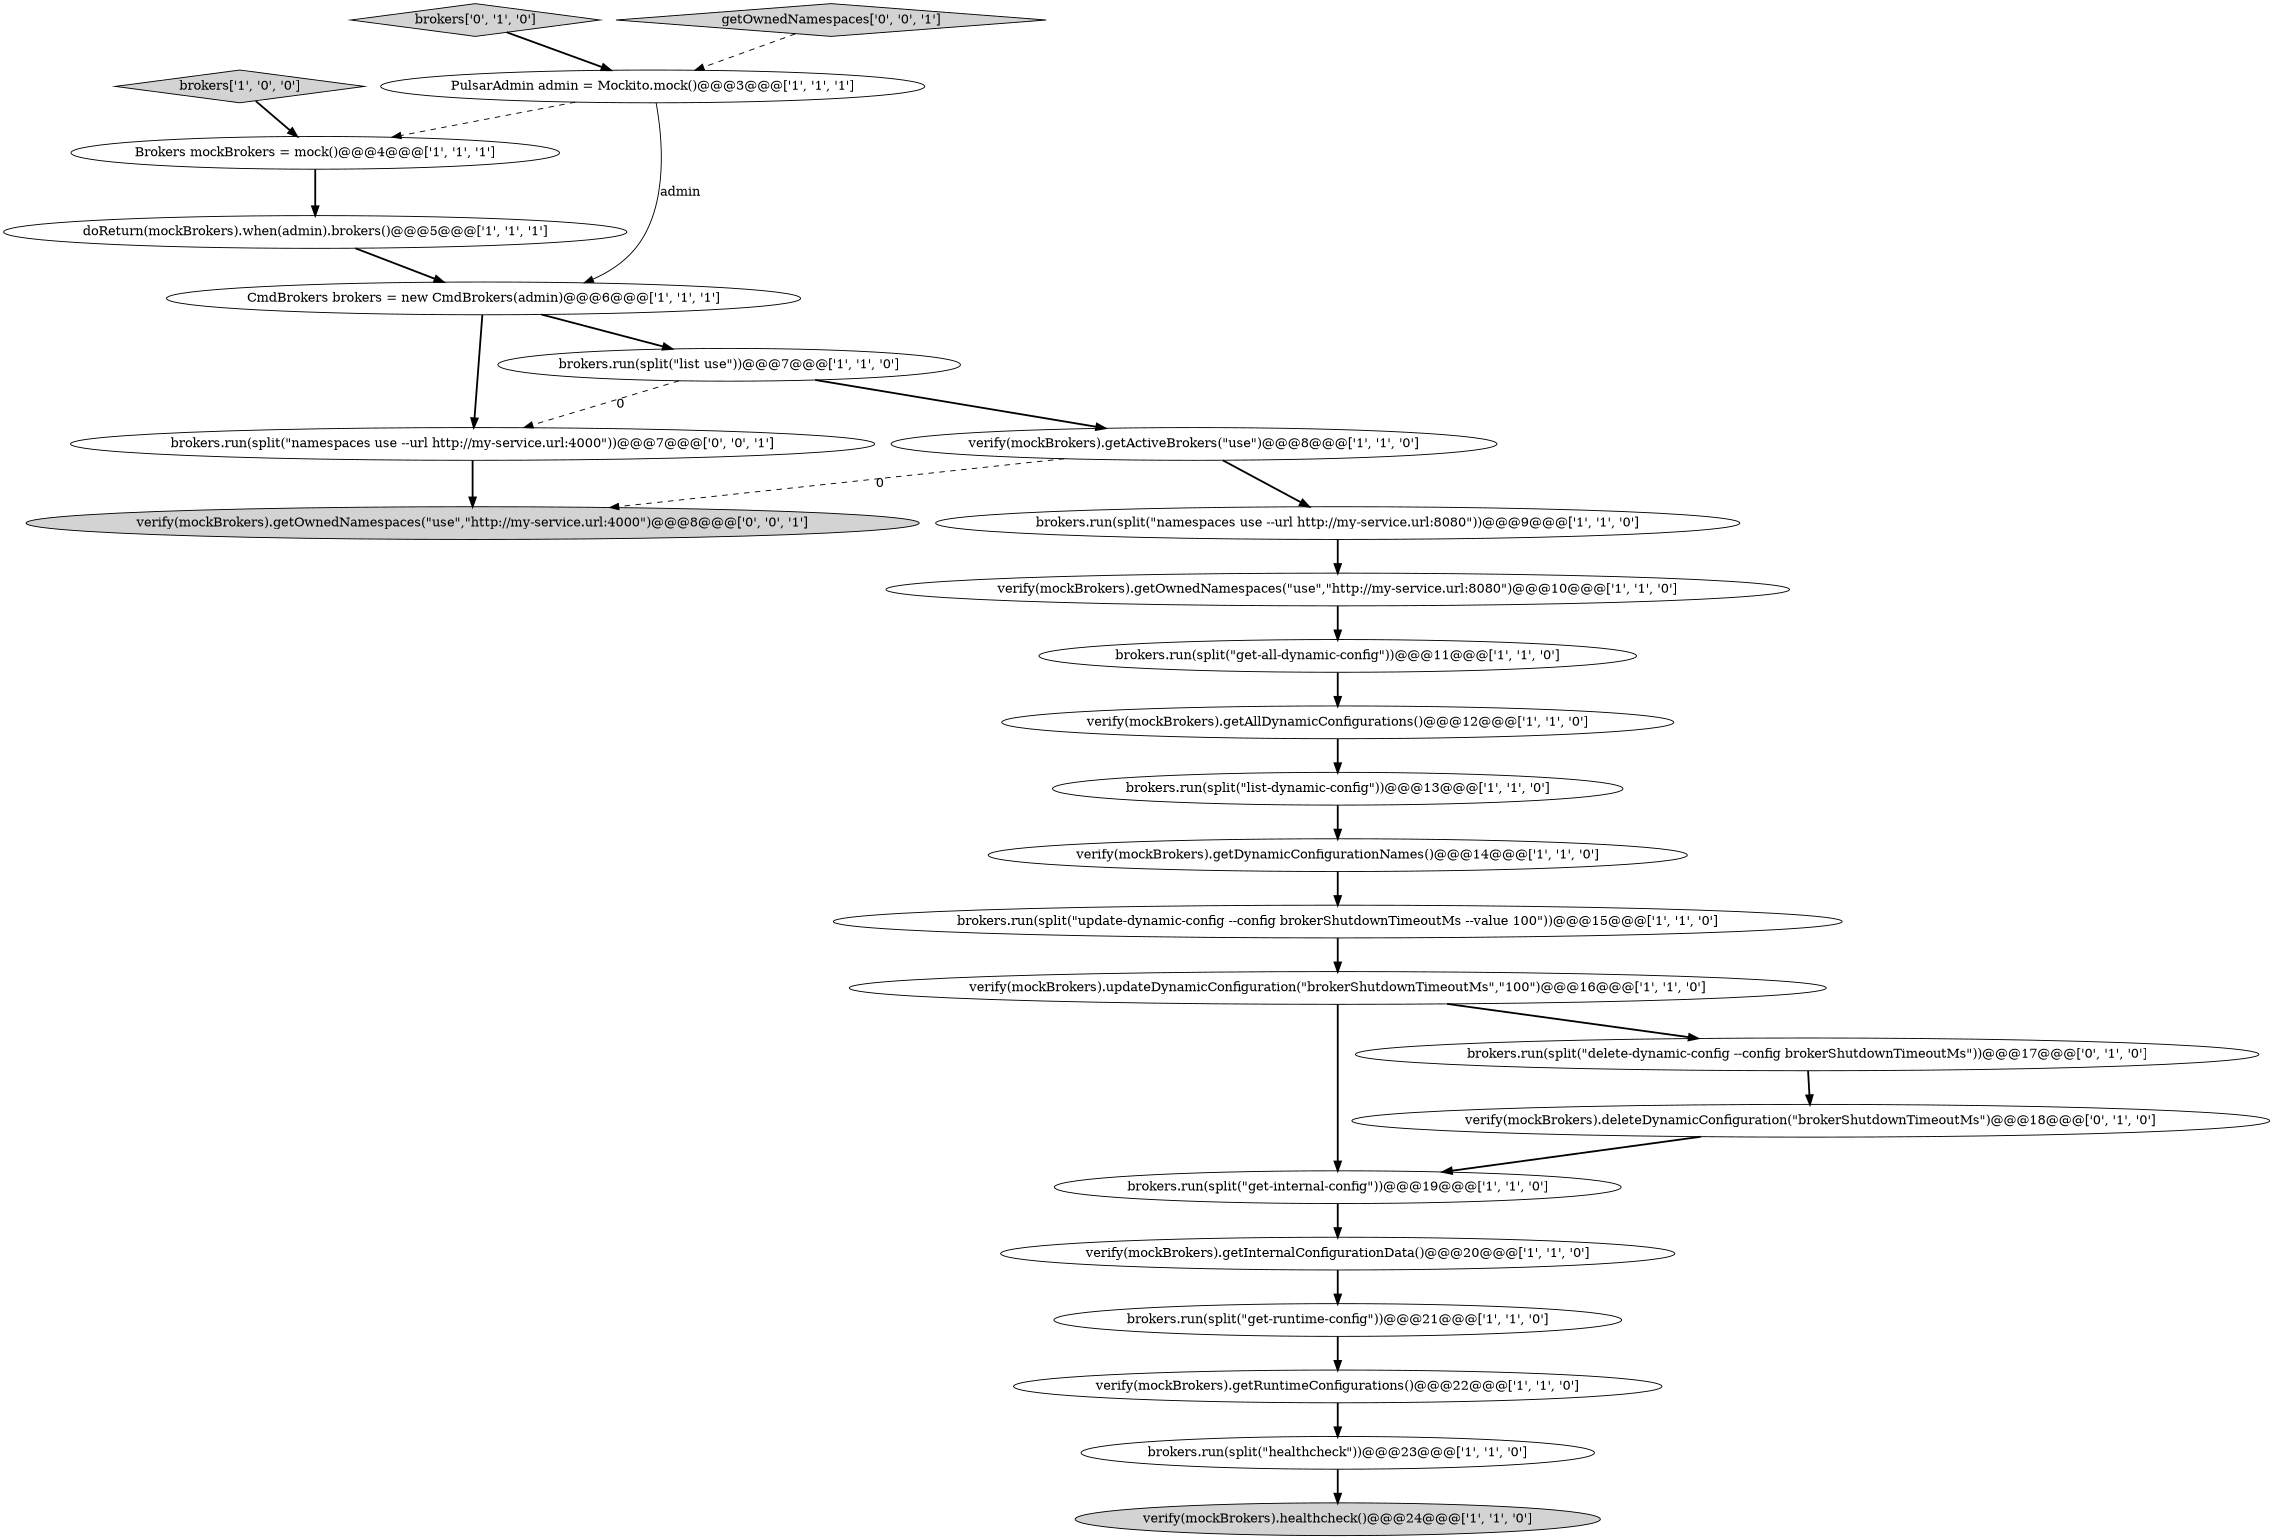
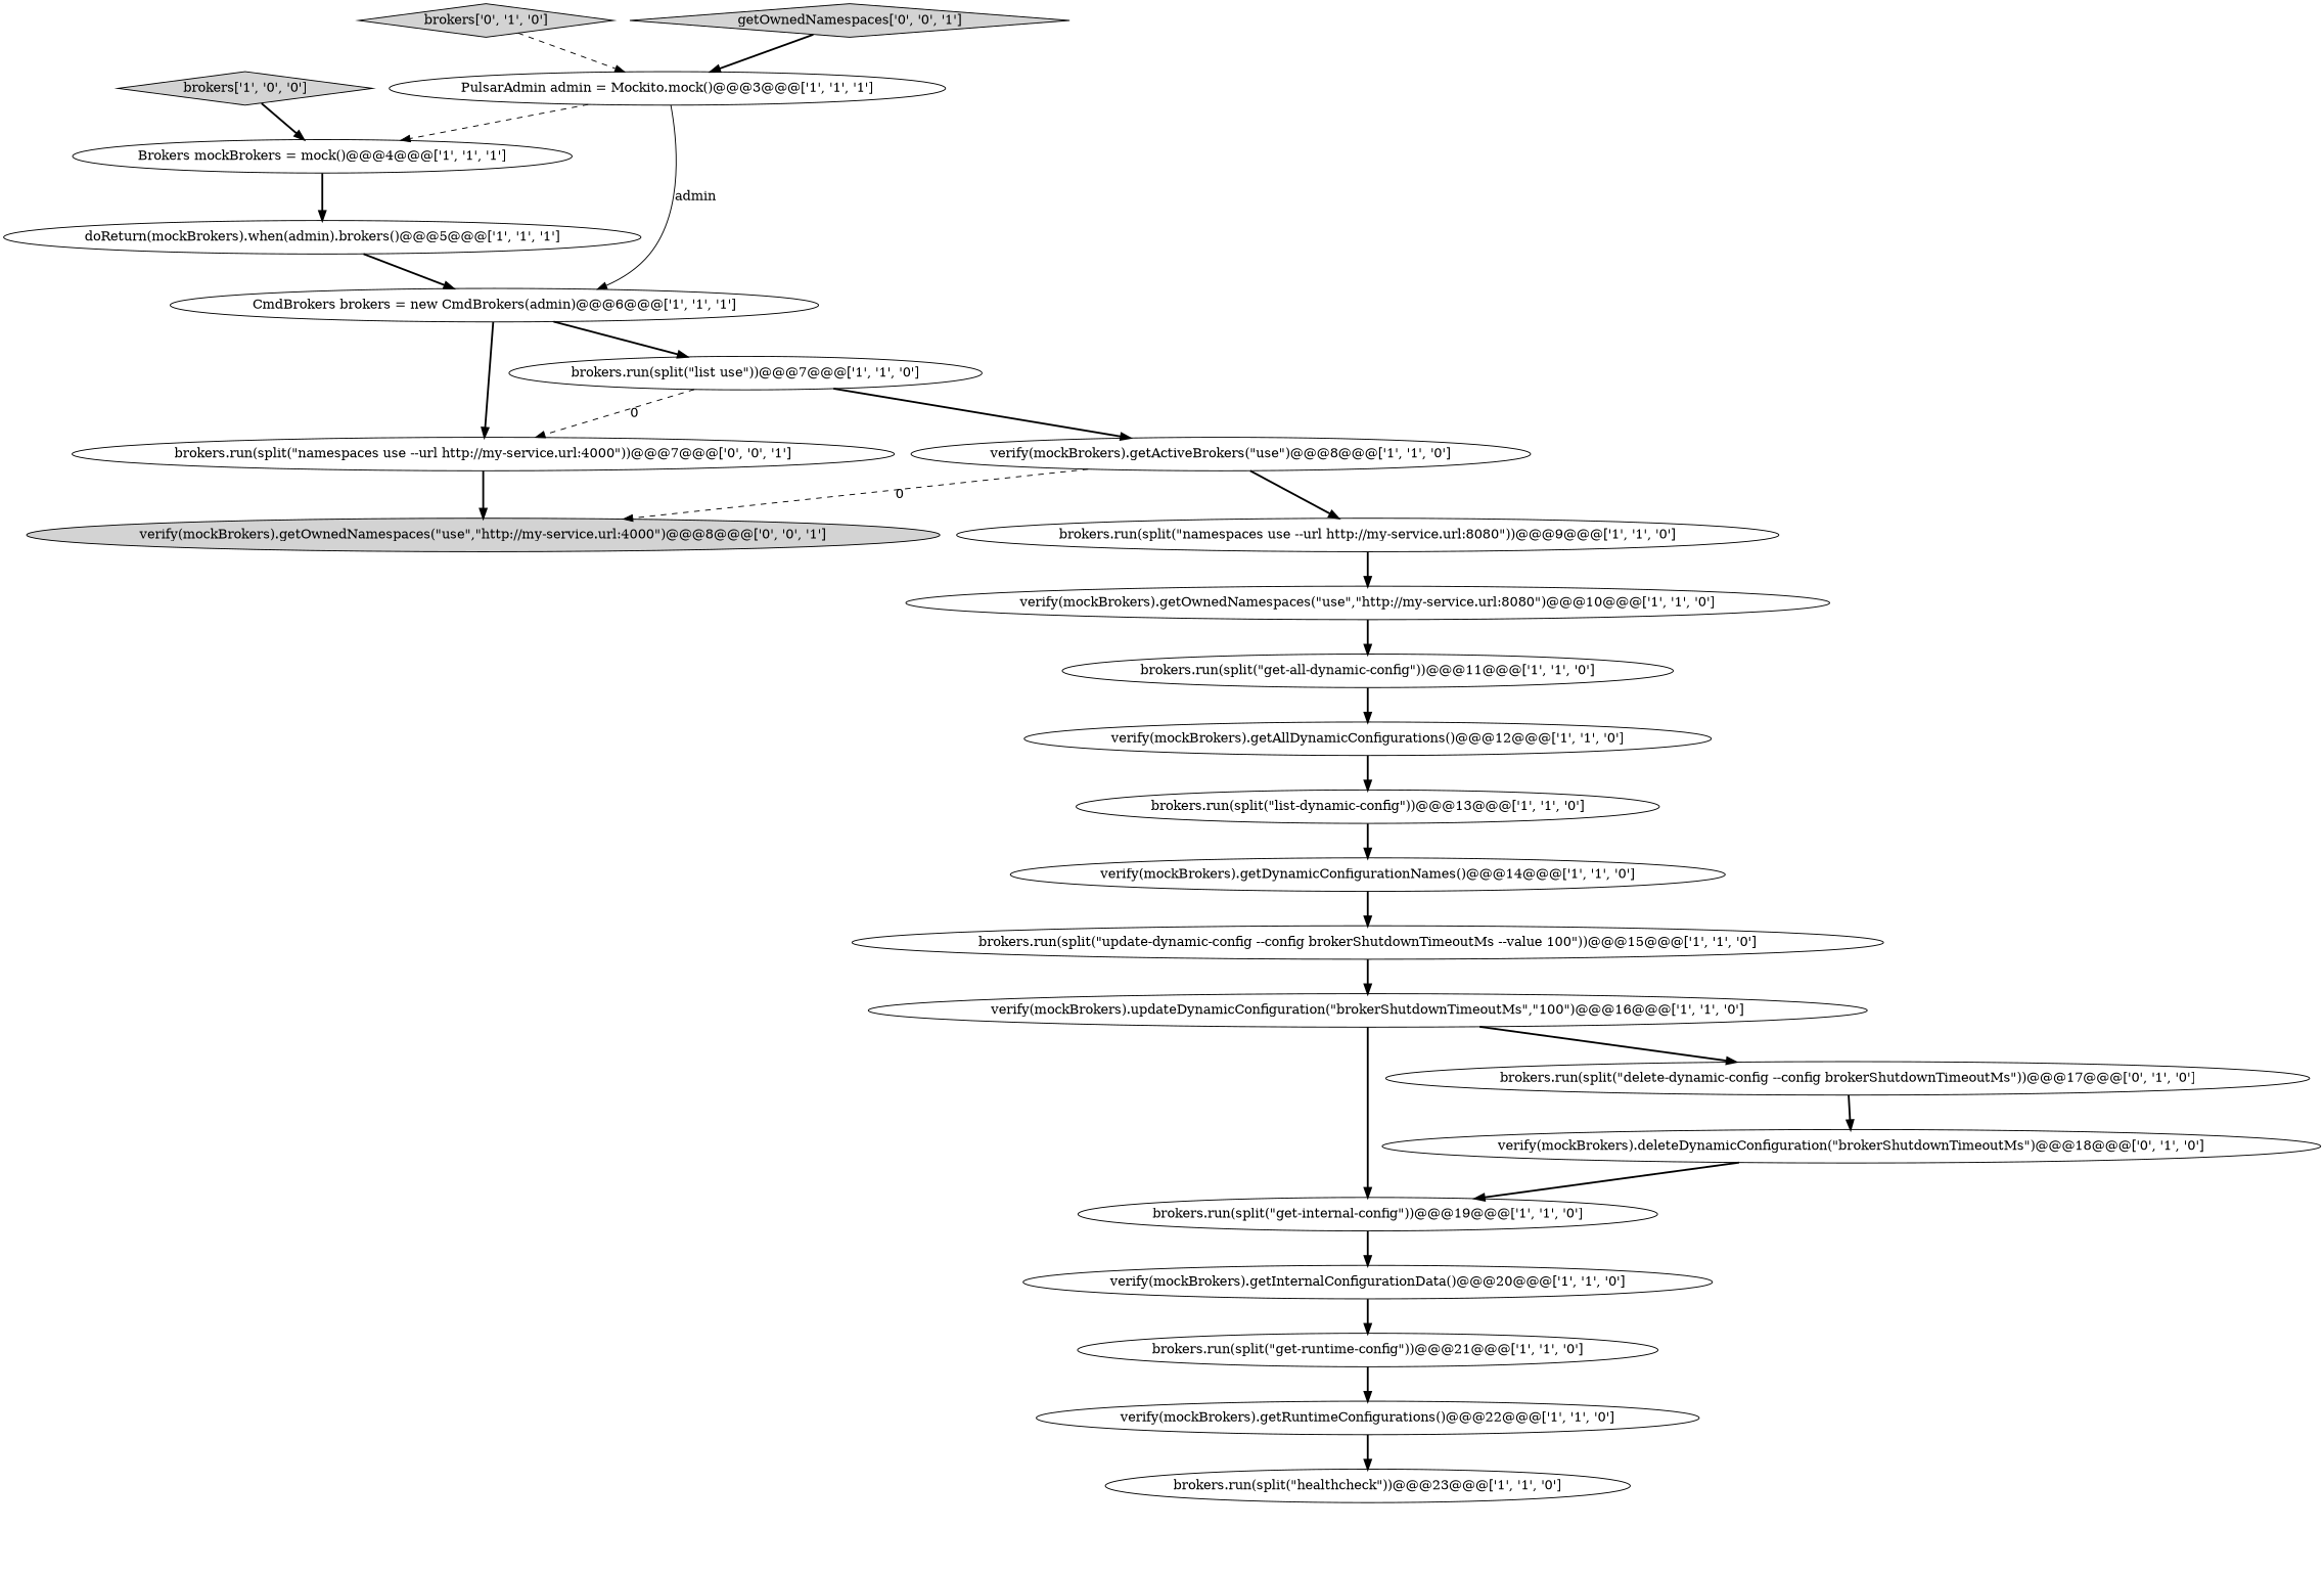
  digraph {
    node [fillcolor=white shape=ellipse style=filled]
    edge [style=bold]
    n1 [label="brokers.run(split(\"namespaces use --url http://my-service.url:8080\"))@@@9@@@['1', '1', '0']"]
    n2 [label="verify(mockBrokers).getOwnedNamespaces(\"use\",\"http://my-service.url:8080\")@@@10@@@['1', '1', '0']"]
    n3 [label="brokers.run(split(\"get-all-dynamic-config\"))@@@11@@@['1', '1', '0']"]
-   n4 [fillcolor=lightgray label="verify(mockBrokers).healthcheck()@@@24@@@['1', '1', '0']"]
    n5 [label="verify(mockBrokers).getDynamicConfigurationNames()@@@14@@@['1', '1', '0']"]
    n6 [label="brokers.run(split(\"update-dynamic-config --config brokerShutdownTimeoutMs --value 100\"))@@@15@@@['1', '1', '0']"]
    n7 [label="verify(mockBrokers).updateDynamicConfiguration(\"brokerShutdownTimeoutMs\",\"100\")@@@16@@@['1', '1', '0']"]
    n8 [fillcolor=lightgray label="brokers['0', '1', '0']" shape=diamond]
    n9 [label="PulsarAdmin admin = Mockito.mock()@@@3@@@['1', '1', '1']"]
    n10 [label="Brokers mockBrokers = mock()@@@4@@@['1', '1', '1']"]
    n11 [label="CmdBrokers brokers = new CmdBrokers(admin)@@@6@@@['1', '1', '1']"]
    n12 [label="verify(mockBrokers).deleteDynamicConfiguration(\"brokerShutdownTimeoutMs\")@@@18@@@['0', '1', '0']"]
    n13 [label="brokers.run(split(\"get-internal-config\"))@@@19@@@['1', '1', '0']"]
    n14 [label="verify(mockBrokers).getInternalConfigurationData()@@@20@@@['1', '1', '0']"]
    n15 [label="brokers.run(split(\"delete-dynamic-config --config brokerShutdownTimeoutMs\"))@@@17@@@['0', '1', '0']"]
    n16 [label="doReturn(mockBrokers).when(admin).brokers()@@@5@@@['1', '1', '1']"]
    n17 [label="verify(mockBrokers).getActiveBrokers(\"use\")@@@8@@@['1', '1', '0']"]
    n18 [fillcolor=lightgray label="verify(mockBrokers).getOwnedNamespaces(\"use\",\"http://my-service.url:4000\")@@@8@@@['0', '0', '1']"]
    n19 [fillcolor=lightgray label="getOwnedNamespaces['0', '0', '1']" shape=diamond]
    n20 [label="brokers.run(split(\"namespaces use --url http://my-service.url:4000\"))@@@7@@@['0', '0', '1']"]
    n21 [fillcolor=lightgray label="brokers['1', '0', '0']" shape=diamond]
    n22 [label="verify(mockBrokers).getRuntimeConfigurations()@@@22@@@['1', '1', '0']"]
    n23 [label="brokers.run(split(\"healthcheck\"))@@@23@@@['1', '1', '0']"]
    n24 [label="brokers.run(split(\"list-dynamic-config\"))@@@13@@@['1', '1', '0']"]
    n25 [label="brokers.run(split(\"get-runtime-config\"))@@@21@@@['1', '1', '0']"]
    n26 [label="verify(mockBrokers).getAllDynamicConfigurations()@@@12@@@['1', '1', '0']"]
    n27 [label="brokers.run(split(\"list use\"))@@@7@@@['1', '1', '0']"]
    n1 -> n2
    n2 -> n3
    n3 -> n26
    n5 -> n6
    n6 -> n7
    n7 -> n13
    n7 -> n15
-   n8 -> n9
+   n8 -> n9 [style=dashed]
    n9 -> n10 [style=dashed]
    n9 -> n11 [label=admin style=solid]
    n10 -> n16
    n11 -> n20
    n11 -> n27
    n12 -> n13
    n13 -> n14
    n14 -> n25
    n15 -> n12
    n16 -> n11
    n17 -> n1
    n17 -> n18 [label=0 style=dashed]
-   n19 -> n9 [style=dashed]
+   n19 -> n9
    n20 -> n18
    n21 -> n10
    n22 -> n23
-   n23 -> n4
    n24 -> n5
    n25 -> n22
    n26 -> n24
    n27 -> n17
    n27 -> n20 [label=0 style=dashed]
  }
